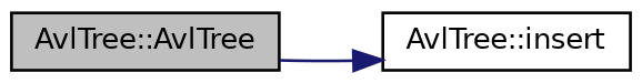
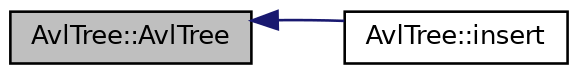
  digraph {
    rankdir=LR
    node [color=black fontname=Helvetica fontsize=10 shape=record style=filled]
    n1 [fillcolor=grey75 fontcolor=black height=0.2 label="AvlTree::AvlTree" width=0.4]
    n2 [fillcolor=white height=0.2 label="AvlTree::insert" width=0.4]
-   n1 -> n2 [color=midnightblue fontname=Helvetica fontsize=10 labelfontname=Helvetica labelfontsize=10 style=solid]
+   n2 -> n1 [color=midnightblue fontname=Helvetica fontsize=10 labelfontname=Helvetica labelfontsize=10 style=solid]
  }
